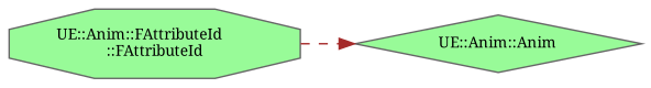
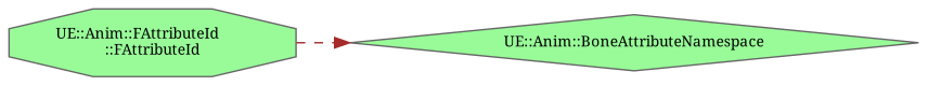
  digraph {
    rankdir=LR
    fontname="Noto Serif"
    node [fillcolor=palegreen fontname="Noto Serif" fontsize=10 style=filled]
    n1 [color=gray40 fontcolor=black height=0.2 label="UE::Anim::FAttributeId\l::FAttributeId" shape=octagon width=0.4]
-   n2 [color=grey40 height=0.2 label="UE::Anim::Anim" shape=diamond width=0.4]
+   n2 [color=grey40 height=0.2 label="UE::Anim::BoneAttributeNamespace" shape=diamond width=0.4]
    n1 -> n2 [color=brown fontname="Noto Serif" fontsize=10 labelfontname=Helvetica labelfontsize=10 style=dashed]
  }
